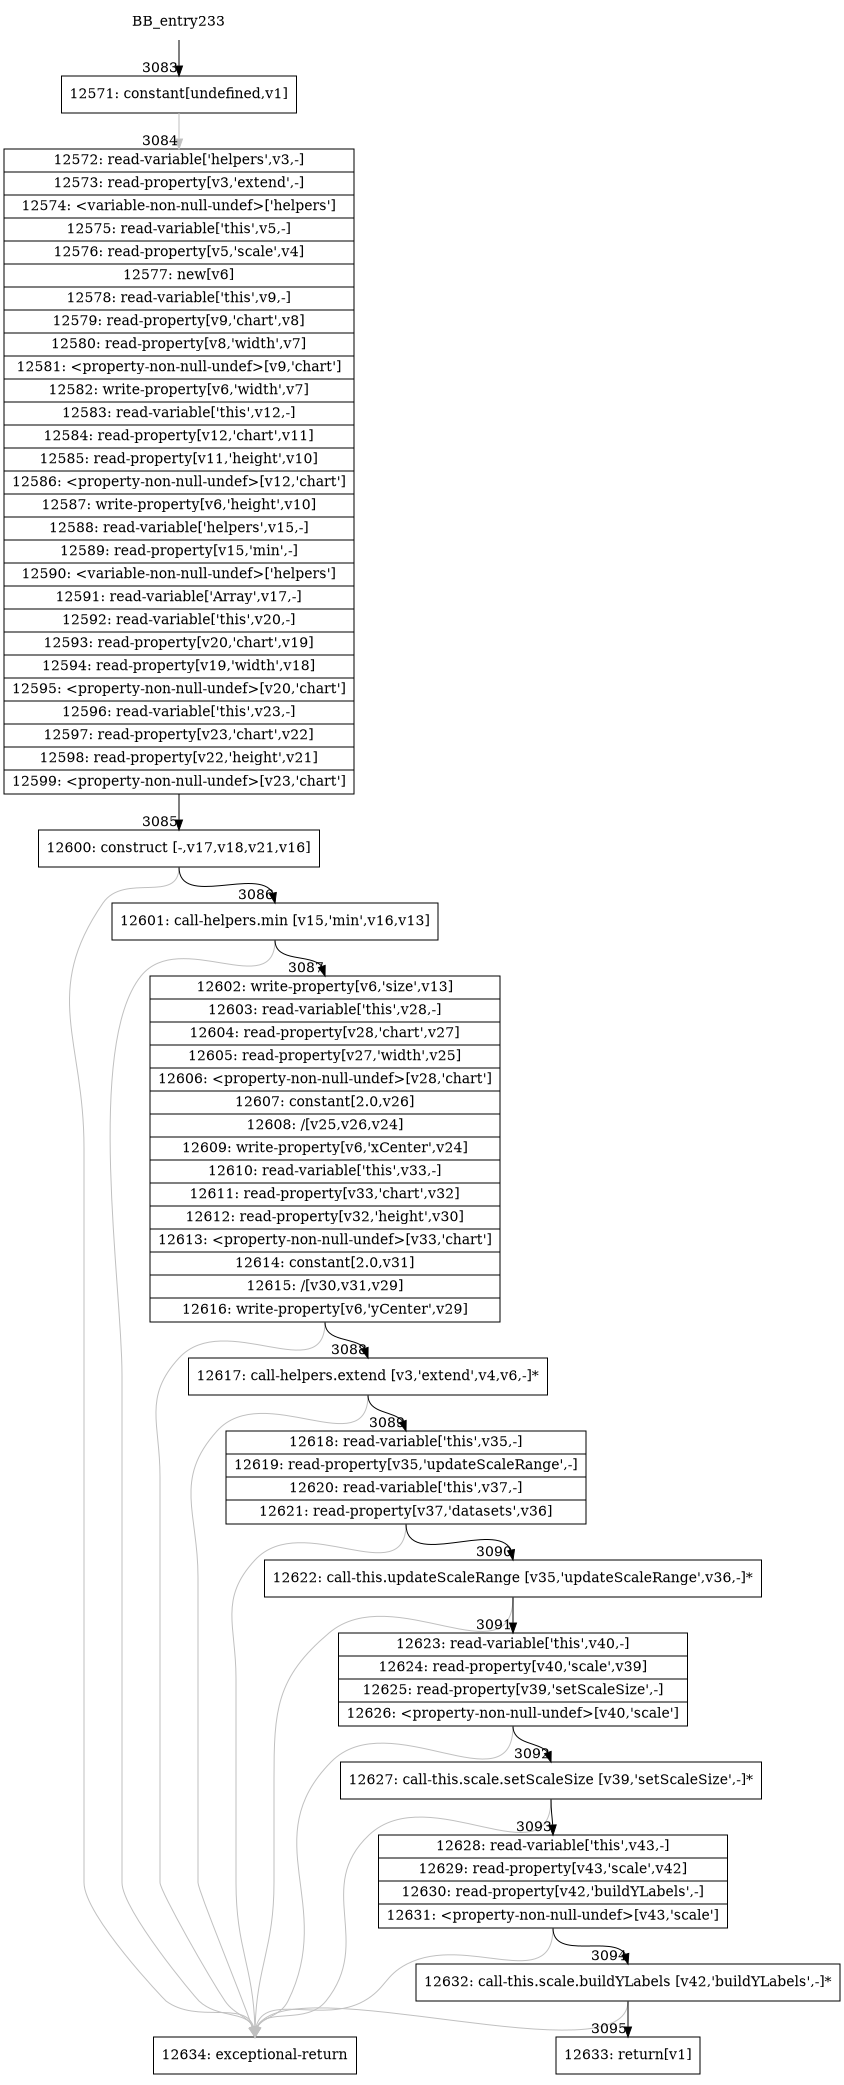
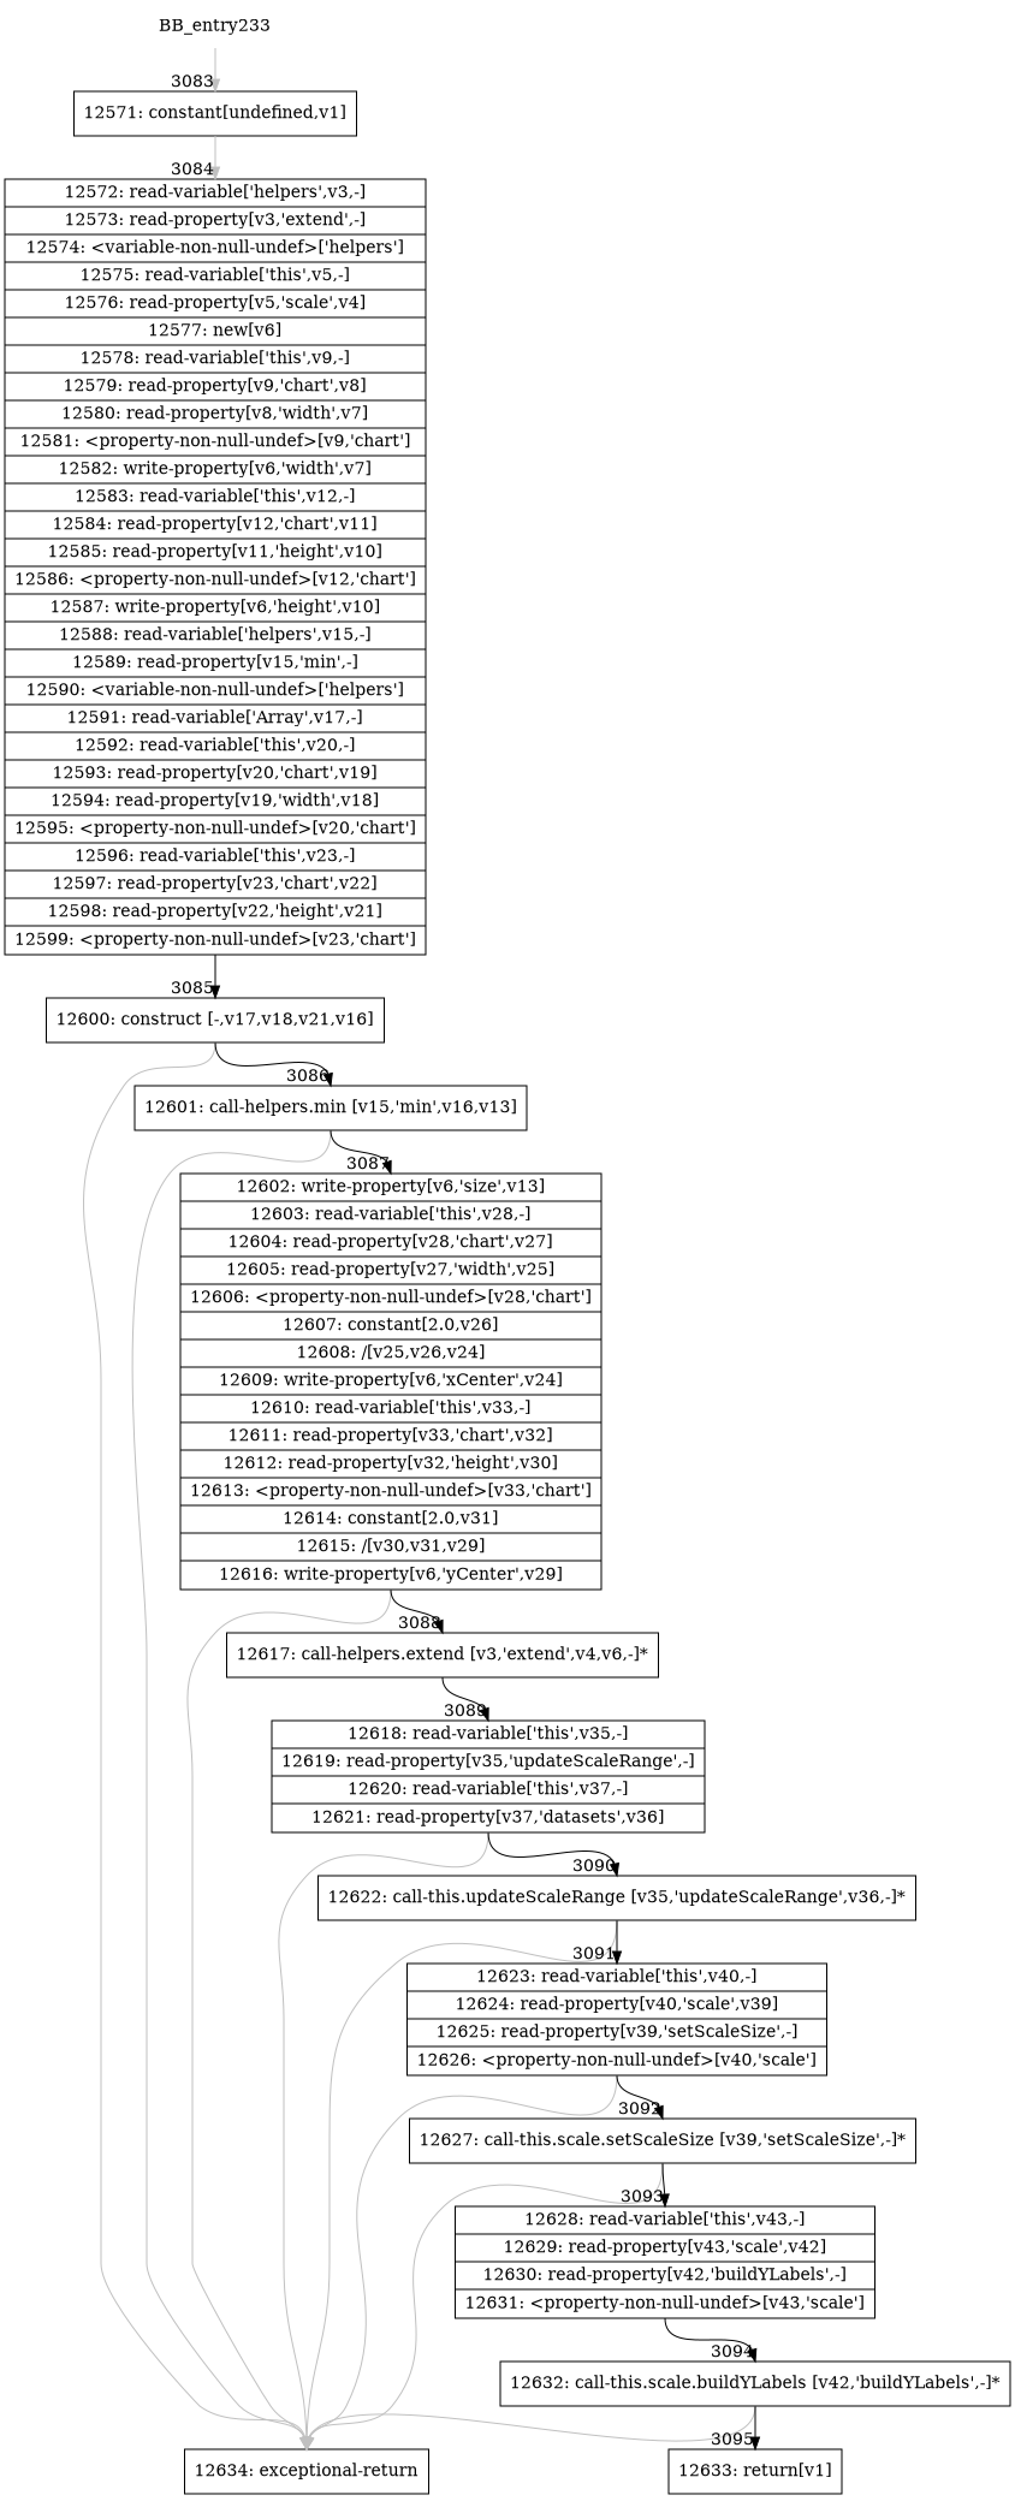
  digraph {
    rankdir=TD
    node [shape=record]
    edge [headport=n tailport=s]
    n1 [label=BB_entry233 shape=none]
    n2 [label="{12571: constant[undefined,v1]}"]
    n3 [label="{12572: read-variable['helpers',v3,-]|12573: read-property[v3,'extend',-]|12574: \<variable-non-null-undef\>['helpers']|12575: read-variable['this',v5,-]|12576: read-property[v5,'scale',v4]|12577: new[v6]|12578: read-variable['this',v9,-]|12579: read-property[v9,'chart',v8]|12580: read-property[v8,'width',v7]|12581: \<property-non-null-undef\>[v9,'chart']|12582: write-property[v6,'width',v7]|12583: read-variable['this',v12,-]|12584: read-property[v12,'chart',v11]|12585: read-property[v11,'height',v10]|12586: \<property-non-null-undef\>[v12,'chart']|12587: write-property[v6,'height',v10]|12588: read-variable['helpers',v15,-]|12589: read-property[v15,'min',-]|12590: \<variable-non-null-undef\>['helpers']|12591: read-variable['Array',v17,-]|12592: read-variable['this',v20,-]|12593: read-property[v20,'chart',v19]|12594: read-property[v19,'width',v18]|12595: \<property-non-null-undef\>[v20,'chart']|12596: read-variable['this',v23,-]|12597: read-property[v23,'chart',v22]|12598: read-property[v22,'height',v21]|12599: \<property-non-null-undef\>[v23,'chart']}"]
    n4 [label="{12600: construct [-,v17,v18,v21,v16]}"]
    n5 [label="{12634: exceptional-return}"]
    n6 [label="{12601: call-helpers.min [v15,'min',v16,v13]}"]
    n7 [label="{12602: write-property[v6,'size',v13]|12603: read-variable['this',v28,-]|12604: read-property[v28,'chart',v27]|12605: read-property[v27,'width',v25]|12606: \<property-non-null-undef\>[v28,'chart']|12607: constant[2.0,v26]|12608: /[v25,v26,v24]|12609: write-property[v6,'xCenter',v24]|12610: read-variable['this',v33,-]|12611: read-property[v33,'chart',v32]|12612: read-property[v32,'height',v30]|12613: \<property-non-null-undef\>[v33,'chart']|12614: constant[2.0,v31]|12615: /[v30,v31,v29]|12616: write-property[v6,'yCenter',v29]}"]
    n8 [label="{12617: call-helpers.extend [v3,'extend',v4,v6,-]*}"]
    n9 [label="{12618: read-variable['this',v35,-]|12619: read-property[v35,'updateScaleRange',-]|12620: read-variable['this',v37,-]|12621: read-property[v37,'datasets',v36]}"]
    n10 [label="{12622: call-this.updateScaleRange [v35,'updateScaleRange',v36,-]*}"]
    n11 [label="{12623: read-variable['this',v40,-]|12624: read-property[v40,'scale',v39]|12625: read-property[v39,'setScaleSize',-]|12626: \<property-non-null-undef\>[v40,'scale']}"]
    n12 [label="{12627: call-this.scale.setScaleSize [v39,'setScaleSize',-]*}"]
    n13 [label="{12628: read-variable['this',v43,-]|12629: read-property[v43,'scale',v42]|12630: read-property[v42,'buildYLabels',-]|12631: \<property-non-null-undef\>[v43,'scale']}"]
    n14 [label="{12632: call-this.scale.buildYLabels [v42,'buildYLabels',-]*}"]
    n15 [label="{12633: return[v1]}"]
-   n1 -> n2 [headlabel="    3083"]
+   n1 -> n2 [headlabel="    3083" color=gray]
    n2 -> n3 [color=gray headlabel="      3084"]
    n3 -> n4 [headlabel="      3085"]
    n4 -> n5 [color=gray]
    n4 -> n6 [headlabel="      3086"]
    n6 -> n5 [color=gray]
    n6 -> n7 [headlabel="      3087"]
    n7 -> n5 [color=gray]
    n7 -> n8 [headlabel="      3088"]
-   n8 -> n5 [color=gray]
    n8 -> n9 [headlabel="      3089"]
    n9 -> n5 [color=gray]
    n9 -> n10 [headlabel="      3090"]
    n10 -> n5 [color=gray]
    n10 -> n11 [headlabel="      3091"]
    n11 -> n5 [color=gray]
    n11 -> n12 [headlabel="      3092"]
    n12 -> n5 [color=gray]
    n12 -> n13 [headlabel="      3093"]
-   n13 -> n5 [color=gray]
    n13 -> n14 [headlabel="      3094"]
    n14 -> n5 [color=gray]
    n14 -> n15 [headlabel="      3095"]
  }
